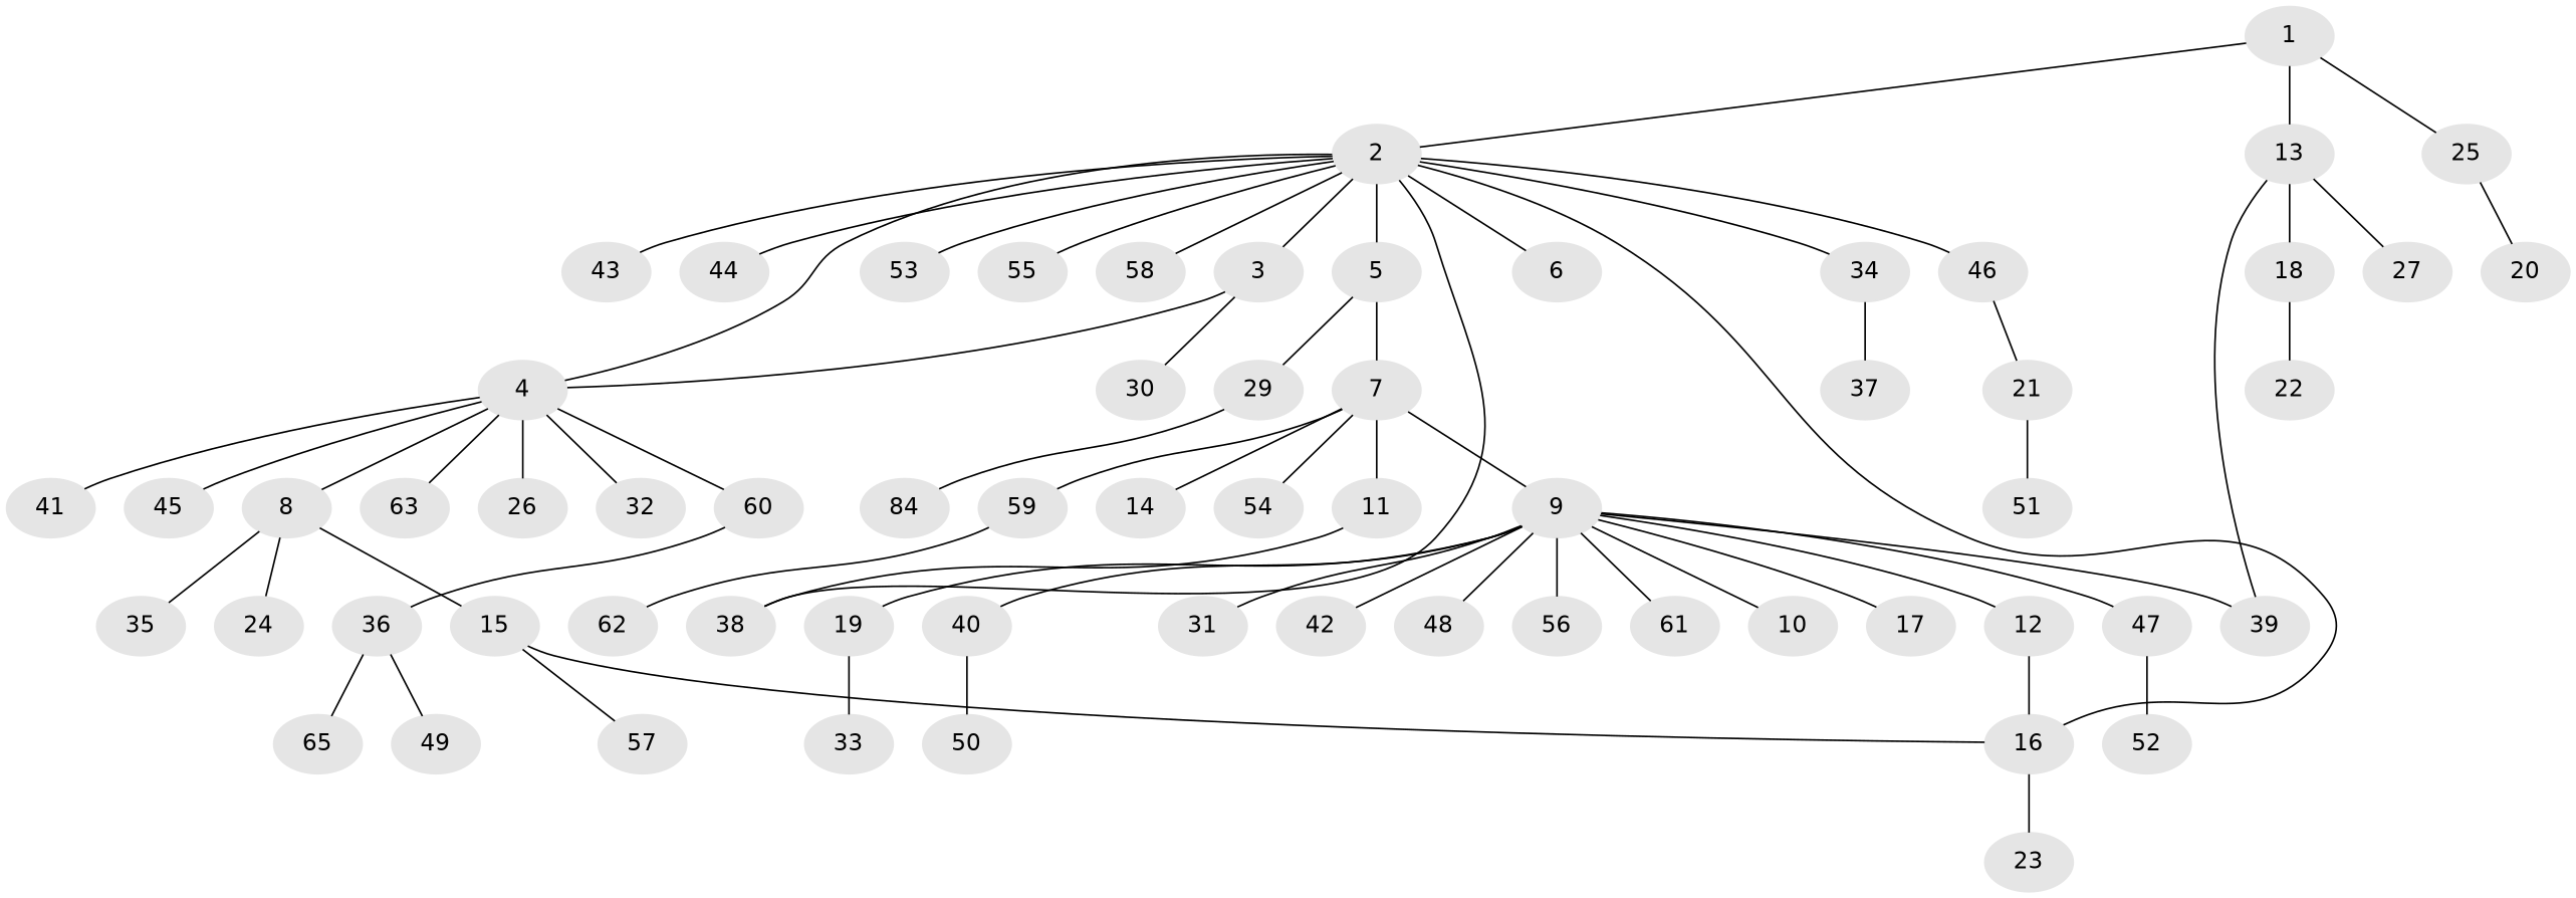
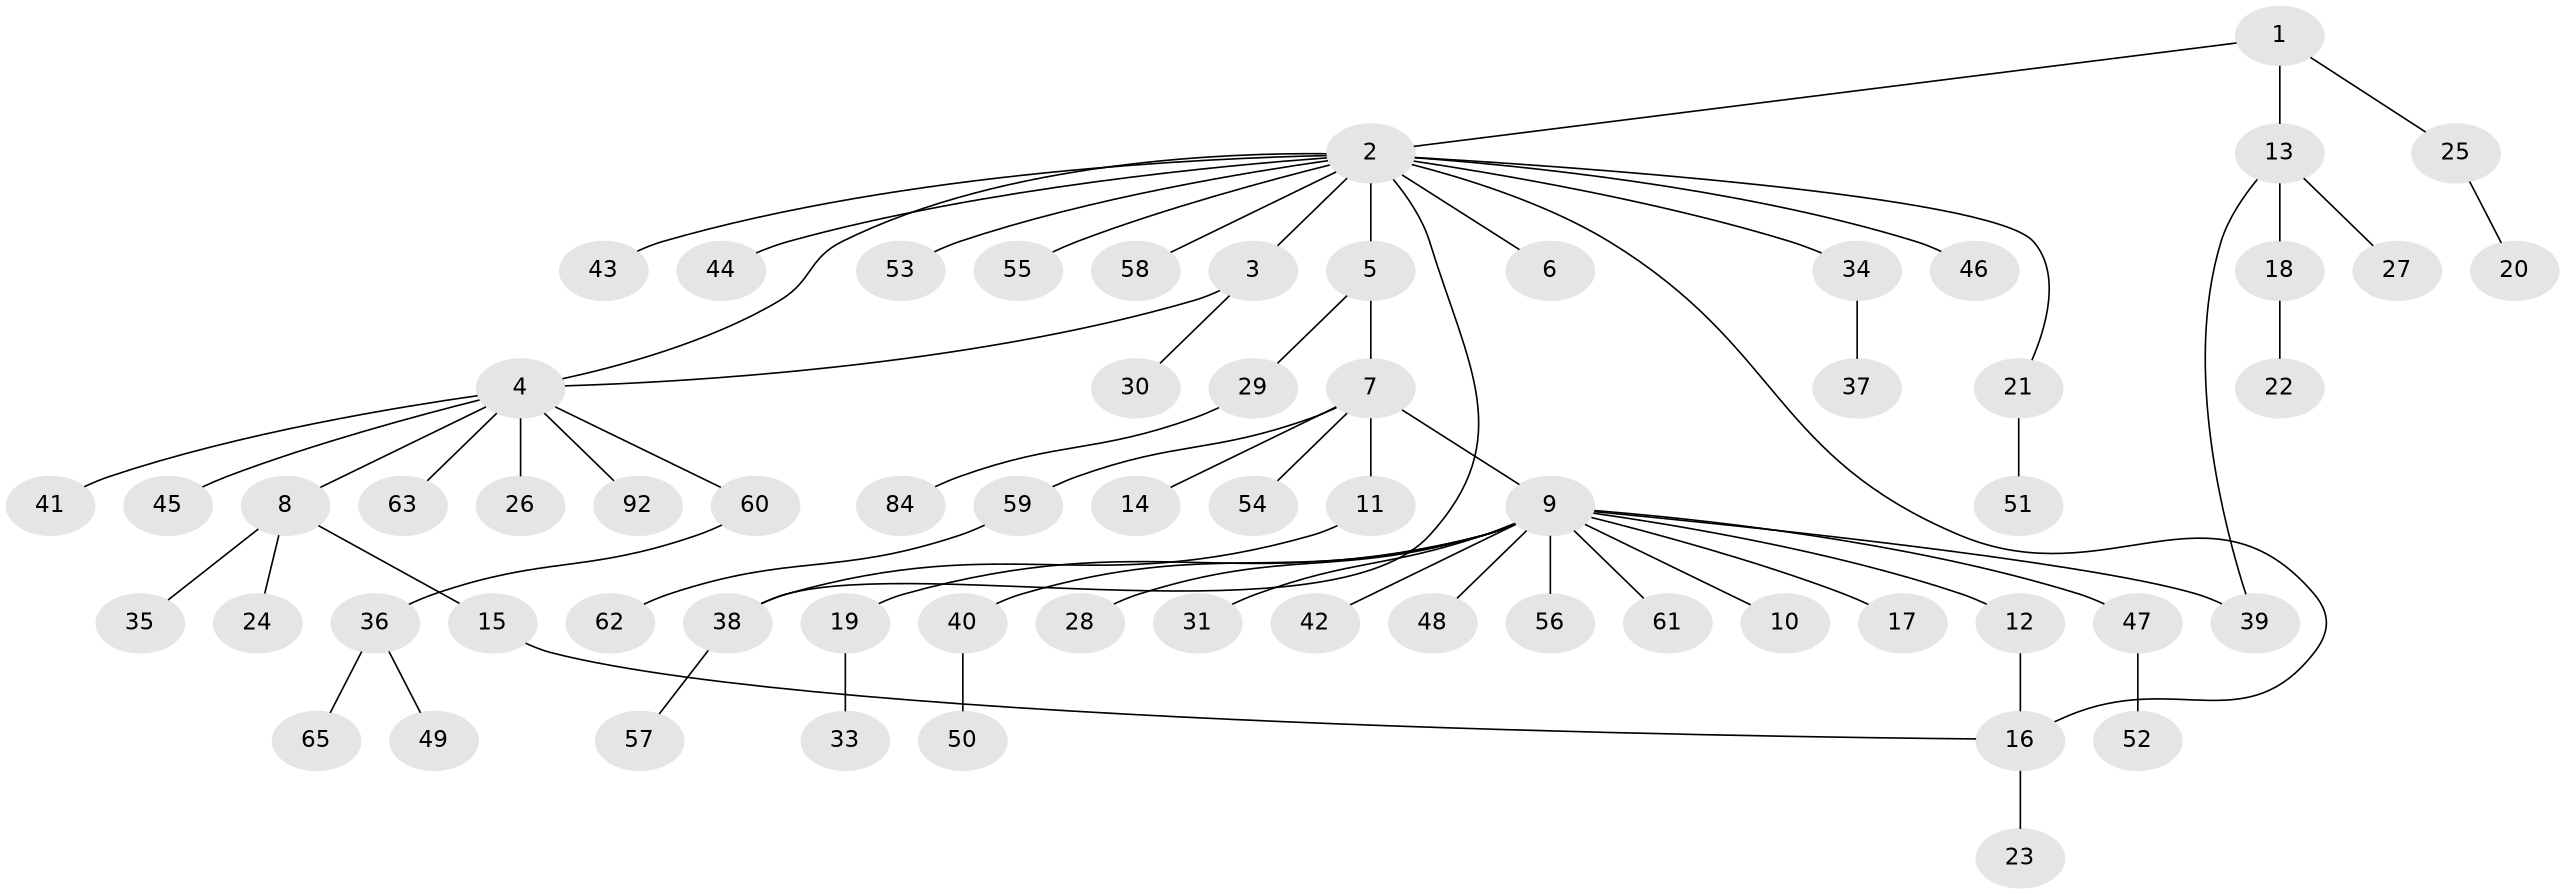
  graph {
    fontname="DejaVu Sans"
    node [color=gray90 fontname="DejaVu Sans" style=filled]
    edge [fontname="DejaVu Sans"]
    1
    2
    13
    25
    3
    4
    5
    6
    16
    21
    34
    38
    43
    44
    46
    53
    55
    58
    39
    18
    27
    20
    30
    8
    26
-   32
+   32 [label=92]
    41
    45
    60
    63
    7
    29
    23
    51
    37
    15
    24
    35
    36
    49
    65
    9
    11
    14
    54
    59
    n47 [label=84]
    10
    12
    17
    19
+   28
    31
    40
    42
    47
    48
    56
    61
    62
    57
    33
    50
    52
    22
    1 -- 2
    1 -- 13
    1 -- 25
    2 -- 3
    2 -- 4
    2 -- 5
    2 -- 6
    2 -- 16
-   46 -- 21
+   2 -- 21
    2 -- 34
    2 -- 38
    2 -- 43
    2 -- 44
    2 -- 46
    2 -- 53
    2 -- 55
    2 -- 58
    13 -- 39
    13 -- 18
    13 -- 27
    25 -- 20
    3 -- 4
    3 -- 30
    4 -- 8
    4 -- 26
    4 -- 32
    4 -- 41
    4 -- 45
    4 -- 60
    4 -- 63
    5 -- 7
    5 -- 29
    16 -- 23
    21 -- 51
    34 -- 37
    18 -- 22
    8 -- 15
    8 -- 24
    8 -- 35
    60 -- 36
    7 -- 9
    7 -- 11
    7 -- 14
    7 -- 54
    7 -- 59
    29 -- n47
    15 -- 16
-   15 -- 57
+   38 -- 57
    36 -- 49
    36 -- 65
    9 -- 39
    9 -- 10
    9 -- 12
    9 -- 17
    9 -- 19
+   9 -- 28
    9 -- 31
    9 -- 40
    9 -- 42
    9 -- 47
    9 -- 48
    9 -- 56
    9 -- 61
    11 -- 38
    59 -- 62
    12 -- 16
    19 -- 33
    40 -- 50
    47 -- 52
  }
